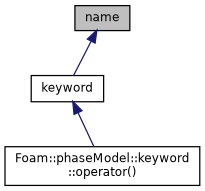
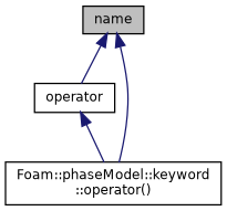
  digraph {
    rankdir=TB
    node [color=black fontname=Helvetica fontsize=10 shape=record]
    edge [color=midnightblue dir=back fontname=Helvetica fontsize=10 labelfontname=Helvetica labelfontsize=10 style=solid]
    n1 [fillcolor=grey75 fontcolor=black height=0.2 label=name style=filled width=0.4]
-   n2 [height=0.2 label=keyword width=0.4]
+   n2 [height=0.2 label=operator width=0.4]
    n3 [height=0.2 label="Foam::phaseModel::keyword\l::operator()" width=0.4]
    n1 -> n2
+   n1 -> n3
    n2 -> n3
  }
